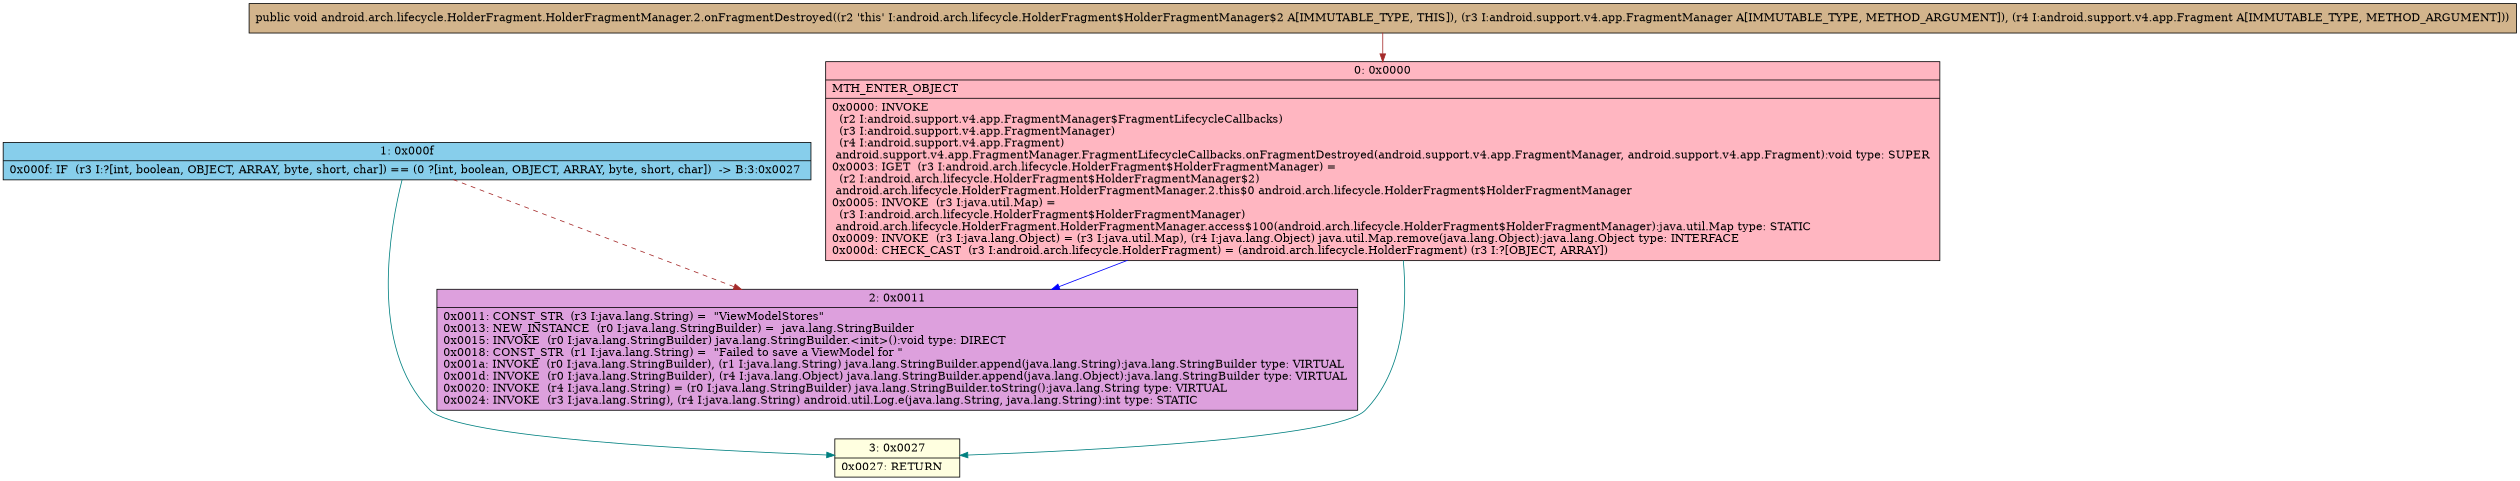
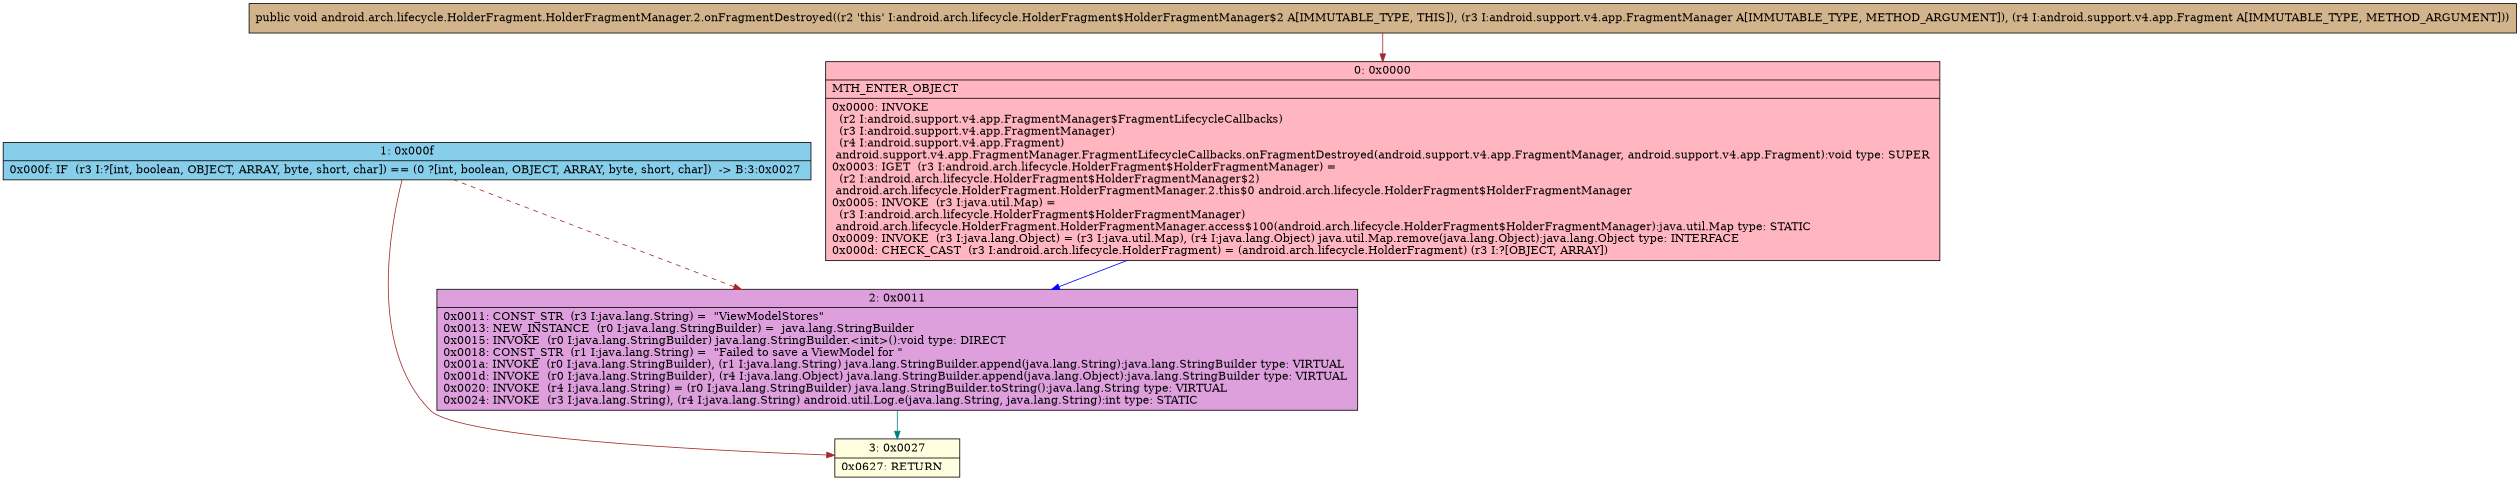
  digraph {
    node [shape=record style=filled]
    edge [color=teal]
    n1 [fillcolor=lightpink label="{0\:\ 0x0000|MTH_ENTER_OBJECT\l|0x0000: INVOKE  \l  (r2 I:android.support.v4.app.FragmentManager$FragmentLifecycleCallbacks)\l  (r3 I:android.support.v4.app.FragmentManager)\l  (r4 I:android.support.v4.app.Fragment)\l android.support.v4.app.FragmentManager.FragmentLifecycleCallbacks.onFragmentDestroyed(android.support.v4.app.FragmentManager, android.support.v4.app.Fragment):void type: SUPER \l0x0003: IGET  (r3 I:android.arch.lifecycle.HolderFragment$HolderFragmentManager) = \l  (r2 I:android.arch.lifecycle.HolderFragment$HolderFragmentManager$2)\l android.arch.lifecycle.HolderFragment.HolderFragmentManager.2.this$0 android.arch.lifecycle.HolderFragment$HolderFragmentManager \l0x0005: INVOKE  (r3 I:java.util.Map) = \l  (r3 I:android.arch.lifecycle.HolderFragment$HolderFragmentManager)\l android.arch.lifecycle.HolderFragment.HolderFragmentManager.access$100(android.arch.lifecycle.HolderFragment$HolderFragmentManager):java.util.Map type: STATIC \l0x0009: INVOKE  (r3 I:java.lang.Object) = (r3 I:java.util.Map), (r4 I:java.lang.Object) java.util.Map.remove(java.lang.Object):java.lang.Object type: INTERFACE \l0x000d: CHECK_CAST  (r3 I:android.arch.lifecycle.HolderFragment) = (android.arch.lifecycle.HolderFragment) (r3 I:?[OBJECT, ARRAY]) \l}"]
    n2 [fillcolor=plum label="{2\:\ 0x0011|0x0011: CONST_STR  (r3 I:java.lang.String) =  \"ViewModelStores\" \l0x0013: NEW_INSTANCE  (r0 I:java.lang.StringBuilder) =  java.lang.StringBuilder \l0x0015: INVOKE  (r0 I:java.lang.StringBuilder) java.lang.StringBuilder.\<init\>():void type: DIRECT \l0x0018: CONST_STR  (r1 I:java.lang.String) =  \"Failed to save a ViewModel for \" \l0x001a: INVOKE  (r0 I:java.lang.StringBuilder), (r1 I:java.lang.String) java.lang.StringBuilder.append(java.lang.String):java.lang.StringBuilder type: VIRTUAL \l0x001d: INVOKE  (r0 I:java.lang.StringBuilder), (r4 I:java.lang.Object) java.lang.StringBuilder.append(java.lang.Object):java.lang.StringBuilder type: VIRTUAL \l0x0020: INVOKE  (r4 I:java.lang.String) = (r0 I:java.lang.StringBuilder) java.lang.StringBuilder.toString():java.lang.String type: VIRTUAL \l0x0024: INVOKE  (r3 I:java.lang.String), (r4 I:java.lang.String) android.util.Log.e(java.lang.String, java.lang.String):int type: STATIC \l}"]
    n3 [fillcolor=skyblue label="{1\:\ 0x000f|0x000f: IF  (r3 I:?[int, boolean, OBJECT, ARRAY, byte, short, char]) == (0 ?[int, boolean, OBJECT, ARRAY, byte, short, char])  \-\> B:3:0x0027 \l}"]
-   n4 [fillcolor=lightyellow label="{3\:\ 0x0027|0x0027: RETURN   \l}"]
+   n4 [fillcolor=lightyellow label="{3\:\ 0x0027|0x0627: RETURN   \l}"]
    n5 [fillcolor=tan label="{public void android.arch.lifecycle.HolderFragment.HolderFragmentManager.2.onFragmentDestroyed((r2 'this' I:android.arch.lifecycle.HolderFragment$HolderFragmentManager$2 A[IMMUTABLE_TYPE, THIS]), (r3 I:android.support.v4.app.FragmentManager A[IMMUTABLE_TYPE, METHOD_ARGUMENT]), (r4 I:android.support.v4.app.Fragment A[IMMUTABLE_TYPE, METHOD_ARGUMENT])) }"]
    n1 -> n2 [color=blue]
-   n1 -> n4
+   n2 -> n4
    n3 -> n2 [color=brown style=dashed]
-   n3 -> n4
+   n3 -> n4 [color=brown]
    n5 -> n1 [color=brown]
  }
